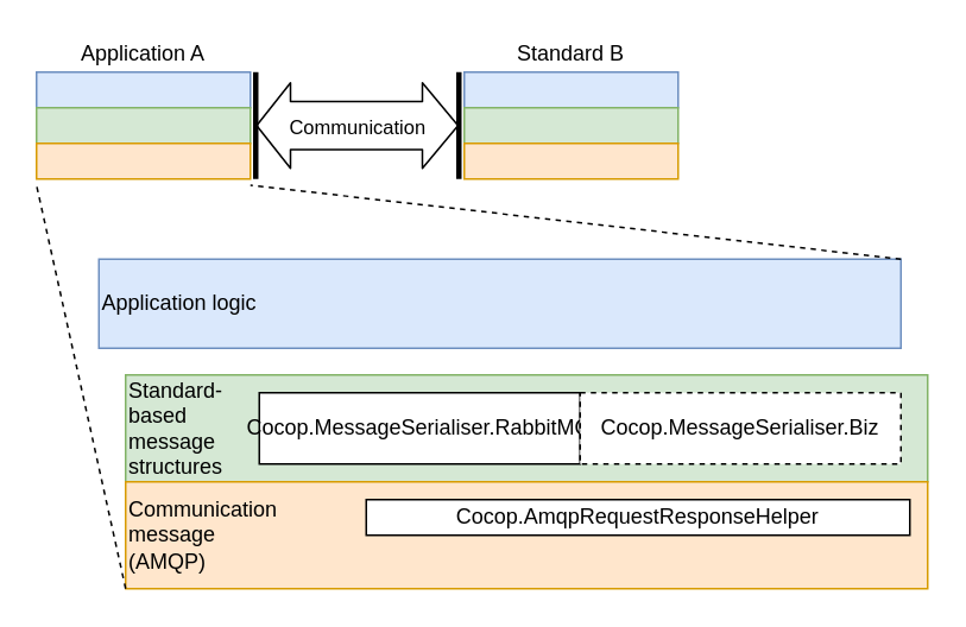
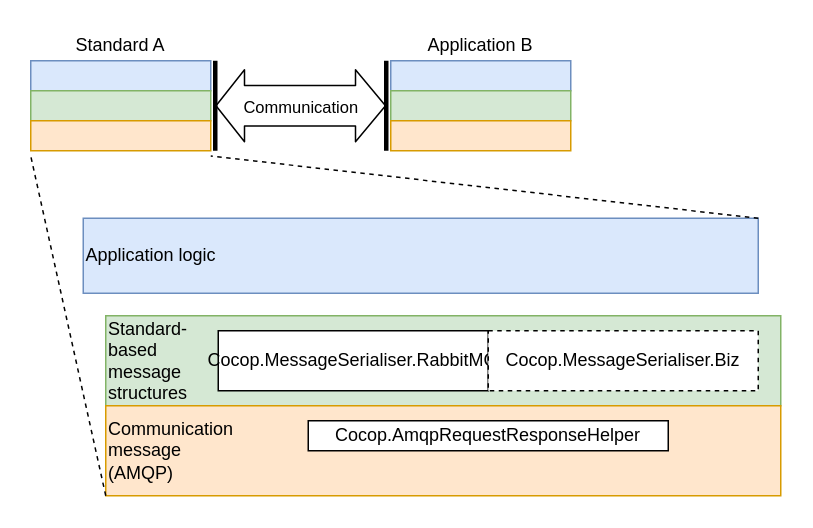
  <mxCell id="0" />
  <mxCell id="1" parent="0" />
  <mxCell id="2" value="Standard-&lt;br&gt;based&lt;br&gt;message&lt;br&gt;structures" style="rounded=0;whiteSpace=wrap;html=1;align=left;fillColor=#d5e8d4;strokeColor=#82b366;" parent="1" vertex="1"><mxGeometry x="70" y="210" width="450" height="60" as="geometry" /></mxCell>
  <mxCell id="3" value="Communication&lt;br&gt;message&lt;br&gt;(AMQP)" style="rounded=0;whiteSpace=wrap;html=1;align=left;fillColor=#ffe6cc;strokeColor=#d79b00;" parent="1" vertex="1"><mxGeometry x="70" y="270" width="450" height="60" as="geometry" /></mxCell>
  <mxCell id="4" value="Application logic" style="rounded=0;whiteSpace=wrap;html=1;align=left;fillColor=#dae8fc;strokeColor=#6c8ebf;" parent="1" vertex="1"><mxGeometry x="55" y="145" width="450" height="50" as="geometry" /></mxCell>
  <mxCell id="5" value="Cocop.MessageSerialiser.RabbitMQ" style="rounded=0;whiteSpace=wrap;html=1;" parent="1" vertex="1"><mxGeometry x="145" y="220" width="180" height="40" as="geometry" /></mxCell>
  <mxCell id="6" value="Cocop.MessageSerialiser.Biz" style="rounded=0;whiteSpace=wrap;html=1;dashed=1;" parent="1" vertex="1"><mxGeometry x="325" y="220" width="180" height="40" as="geometry" /></mxCell>
- <mxCell id="7" value="Cocop.AmqpRequestResponseHelper" style="rounded=0;whiteSpace=wrap;html=1;" parent="1" vertex="1"><mxGeometry x="205" y="280" width="305" height="20" as="geometry" /></mxCell>
+ <mxCell id="7" value="Cocop.AmqpRequestResponseHelper" style="rounded=0;whiteSpace=wrap;html=1;" parent="1" vertex="1"><mxGeometry x="205" y="280" width="240" height="20" as="geometry" /></mxCell>
  <mxCell id="8" value="" style="rounded=0;whiteSpace=wrap;html=1;fillColor=#dae8fc;strokeColor=#6c8ebf;" parent="1" vertex="1"><mxGeometry x="20" y="40" width="120" height="20" as="geometry" /></mxCell>
  <mxCell id="9" value="" style="rounded=0;whiteSpace=wrap;html=1;fillColor=#d5e8d4;strokeColor=#82b366;" parent="1" vertex="1"><mxGeometry x="20" y="60" width="120" height="20" as="geometry" /></mxCell>
  <mxCell id="10" value="" style="rounded=0;whiteSpace=wrap;html=1;fillColor=#ffe6cc;strokeColor=#d79b00;" parent="1" vertex="1"><mxGeometry x="20" y="80" width="120" height="20" as="geometry" /></mxCell>
  <mxCell id="11" value="" style="rounded=0;whiteSpace=wrap;html=1;fillColor=#dae8fc;strokeColor=#6c8ebf;" parent="1" vertex="1"><mxGeometry x="260" y="40" width="120" height="20" as="geometry" /></mxCell>
  <mxCell id="12" value="" style="rounded=0;whiteSpace=wrap;html=1;fillColor=#d5e8d4;strokeColor=#82b366;" parent="1" vertex="1"><mxGeometry x="260" y="60" width="120" height="20" as="geometry" /></mxCell>
  <mxCell id="13" value="" style="rounded=0;whiteSpace=wrap;html=1;fillColor=#ffe6cc;strokeColor=#d79b00;" parent="1" vertex="1"><mxGeometry x="260" y="80" width="120" height="20" as="geometry" /></mxCell>
  <mxCell id="14" value="" style="shape=flexArrow;endArrow=classic;startArrow=classic;html=1;width=27;endSize=6.335;" parent="1" edge="1"><mxGeometry width="50" height="50" relative="1" as="geometry"><mxPoint x="143" y="70" as="sourcePoint" /><mxPoint x="257" y="70" as="targetPoint" /></mxGeometry></mxCell>
  <mxCell id="15" value="Communication" style="edgeLabel;html=1;align=center;verticalAlign=middle;resizable=0;points=[];" parent="14" vertex="1" connectable="0"><mxGeometry x="0.217" y="-2" relative="1" as="geometry"><mxPoint x="-13" y="-2" as="offset" /></mxGeometry></mxCell>
- <mxCell id="16" value="Application A" style="text;html=1;strokeColor=none;fillColor=none;align=center;verticalAlign=middle;whiteSpace=wrap;rounded=0;" parent="1" vertex="1"><mxGeometry x="20" y="20" width="120" height="20" as="geometry" /></mxCell>
- <mxCell id="17" value="Standard B" style="text;html=1;strokeColor=none;fillColor=none;align=center;verticalAlign=middle;whiteSpace=wrap;rounded=0;" parent="1" vertex="1"><mxGeometry x="260" y="20" width="120" height="20" as="geometry" /></mxCell>
+ <mxCell id="16" value="Standard A" style="text;html=1;strokeColor=none;fillColor=none;align=center;verticalAlign=middle;whiteSpace=wrap;rounded=0;" parent="1" vertex="1"><mxGeometry x="20" y="20" width="120" height="20" as="geometry" /></mxCell>
+ <mxCell id="17" value="Application B" style="text;html=1;strokeColor=none;fillColor=none;align=center;verticalAlign=middle;whiteSpace=wrap;rounded=0;" parent="1" vertex="1"><mxGeometry x="260" y="20" width="120" height="20" as="geometry" /></mxCell>
  <mxCell id="18" value="" style="endArrow=none;dashed=1;html=1;entryX=0;entryY=1.175;entryDx=0;entryDy=0;entryPerimeter=0;exitX=0;exitY=1;exitDx=0;exitDy=0;" parent="1" source="3" target="10" edge="1"><mxGeometry width="50" height="50" relative="1" as="geometry"><mxPoint x="10" y="290" as="sourcePoint" /><mxPoint x="60" y="240" as="targetPoint" /></mxGeometry></mxCell>
  <mxCell id="19" value="" style="endArrow=none;dashed=1;html=1;entryX=1;entryY=1.175;entryDx=0;entryDy=0;entryPerimeter=0;exitX=1;exitY=0;exitDx=0;exitDy=0;" parent="1" source="4" target="10" edge="1"><mxGeometry width="50" height="50" relative="1" as="geometry"><mxPoint x="80" y="340" as="sourcePoint" /><mxPoint x="30" y="113.5" as="targetPoint" /></mxGeometry></mxCell>
  <mxCell id="20" value="" style="endArrow=none;html=1;strokeWidth=3;" edge="1" parent="1"><mxGeometry width="50" height="50" relative="1" as="geometry"><mxPoint x="143" y="100" as="sourcePoint" /><mxPoint x="143" y="40" as="targetPoint" /></mxGeometry></mxCell>
  <mxCell id="21" value="" style="endArrow=none;html=1;strokeWidth=3;" edge="1" parent="1"><mxGeometry width="50" height="50" relative="1" as="geometry"><mxPoint x="257" y="100" as="sourcePoint" /><mxPoint x="257" y="40" as="targetPoint" /></mxGeometry></mxCell>
